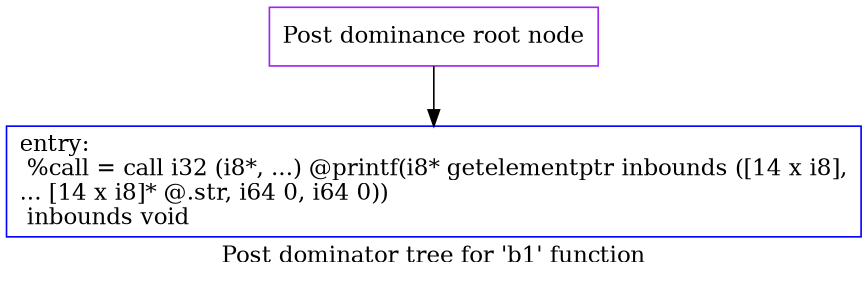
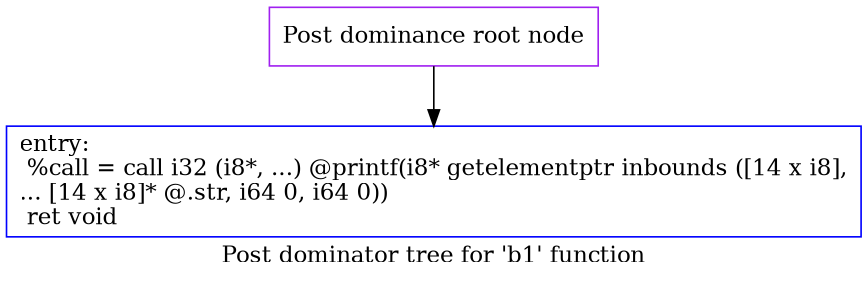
  digraph {
    label="Post dominator tree for 'b1' function"
    node [shape=record]
    n1 [label="{Post dominance root node}" color=purple]
-   n2 [label="{entry:\l  %call = call i32 (i8*, ...) @printf(i8* getelementptr inbounds ([14 x i8],\l... [14 x i8]* @.str, i64 0, i64 0))\l  inbounds void\l}" color=blue]
+   n2 [label="{entry:\l  %call = call i32 (i8*, ...) @printf(i8* getelementptr inbounds ([14 x i8],\l... [14 x i8]* @.str, i64 0, i64 0))\l  ret void\l}" color=blue]
    n1 -> n2
  }
